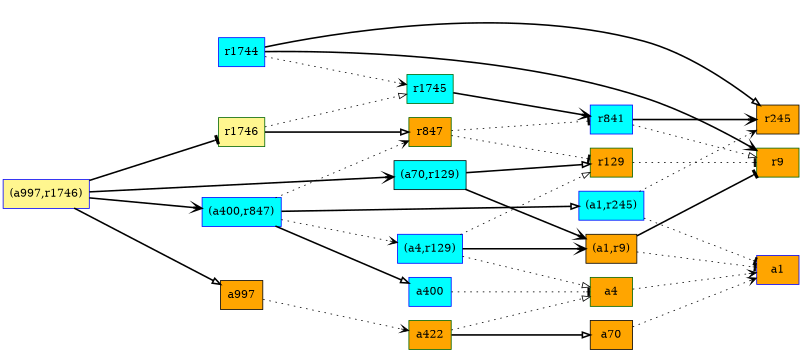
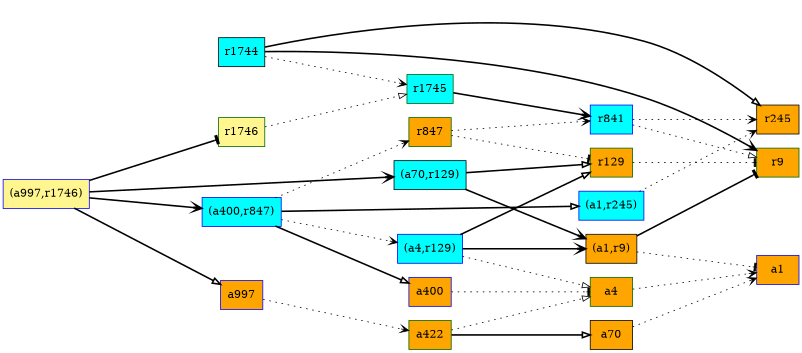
  digraph {
    rankdir=LR
    ranksep=2.0
    node [color=blue fillcolor=orange shape=record style=filled]
    edge [arrowhead=vee style=dotted]
    n1 [color=black label="{(a1,r9)}"]
    n2 [color=darkgreen label="{r9}"]
    n3 [label="{a1}"]
    n4 [color=darkgreen label="{r129}"]
    n5 [color=darkgreen fillcolor=cyan label="{r1745}"]
    n6 [fillcolor=cyan label="{r841}"]
    n7 [color=black label="{r245}"]
-   n8 [fillcolor=cyan label="{r1744}"]
+   n8 [color=black fillcolor=cyan label="{r1744}"]
    n9 [color=darkgreen fillcolor=khaki1 label="{r1746}"]
    n10 [color=darkgreen label="{r847}"]
    n11 [fillcolor=cyan label="{(a400,r847)}"]
    n12 [fillcolor=cyan label="{(a1,r245)}"]
-   n13 [fillcolor=cyan label="{a400}"]
+   n13 [label="{a400}"]
    n14 [fillcolor=cyan label="{(a4,r129)}"]
    n15 [color=darkgreen label="{a4}"]
    n16 [color=black fillcolor=cyan label="{(a70,r129)}"]
    n17 [color=black label="{a70}"]
    n18 [fillcolor=khaki1 label="{(a997,r1746)}"]
-   n19 [color=black label="{a997}"]
+   n19 [label="{a997}"]
    n20 [color=darkgreen label="{a422}"]
    n1 -> n2 [arrowhead=tee style=bold]
    n1 -> n3 [arrowhead=tee]
    n4 -> n2 [arrowhead=tee]
    n5 -> n6 [style=bold]
    n6 -> n2 [arrowhead=onormal]
-   n6 -> n7 [style=bold]
+   n6 -> n7
    n8 -> n2 [style=bold]
    n8 -> n5
    n8 -> n7 [arrowhead=onormal style=bold]
    n9 -> n5 [arrowhead=onormal]
-   n9 -> n10 [arrowhead=onormal style=bold]
    n10 -> n4 [arrowhead=tee]
-   n10 -> n6 [arrowhead=tee]
+   n10 -> n6
    n11 -> n10
    n11 -> n12 [arrowhead=onormal style=bold]
    n11 -> n13 [arrowhead=onormal style=bold]
    n11 -> n14
-   n12 -> n3 [arrowhead=tee]
    n12 -> n7
    n13 -> n15 [arrowhead=tee]
    n14 -> n1 [style=bold]
-   n14 -> n4 [arrowhead=onormal]
+   n14 -> n4 [arrowhead=onormal style=bold]
    n14 -> n15 [arrowhead=onormal]
    n15 -> n3
    n16 -> n1 [style=bold]
    n16 -> n4 [arrowhead=onormal style=bold]
    n17 -> n3
    n18 -> n9 [arrowhead=tee style=bold]
    n18 -> n11 [style=bold]
    n18 -> n16 [style=bold]
    n18 -> n19 [arrowhead=onormal style=bold]
    n19 -> n20
    n20 -> n15 [arrowhead=onormal]
    n20 -> n17 [arrowhead=onormal style=bold]
  }
